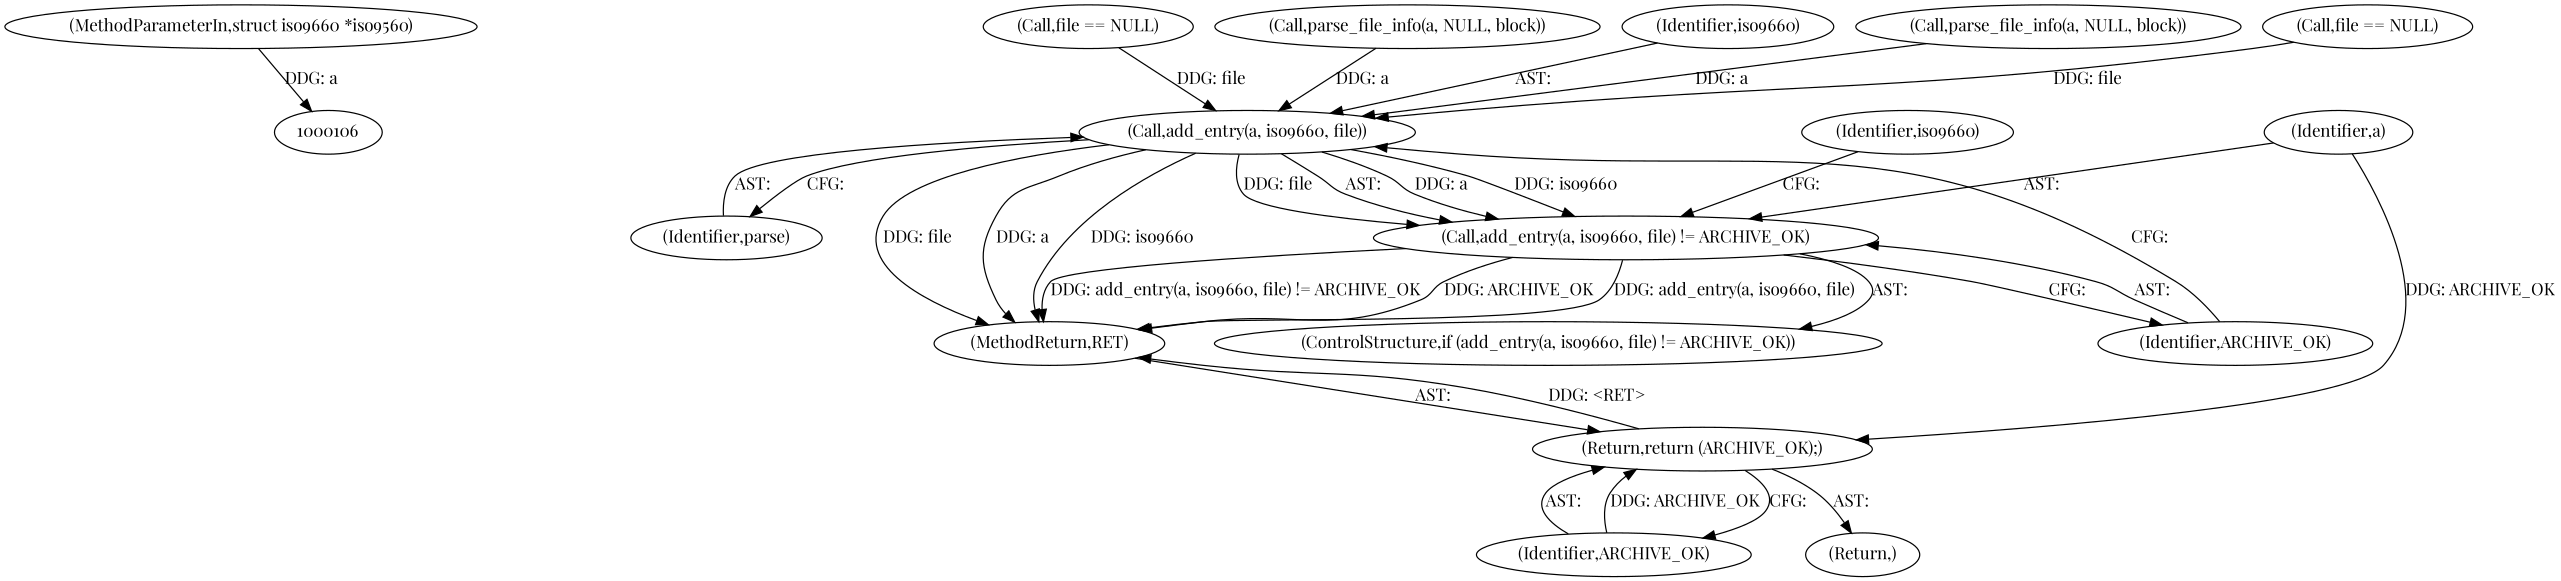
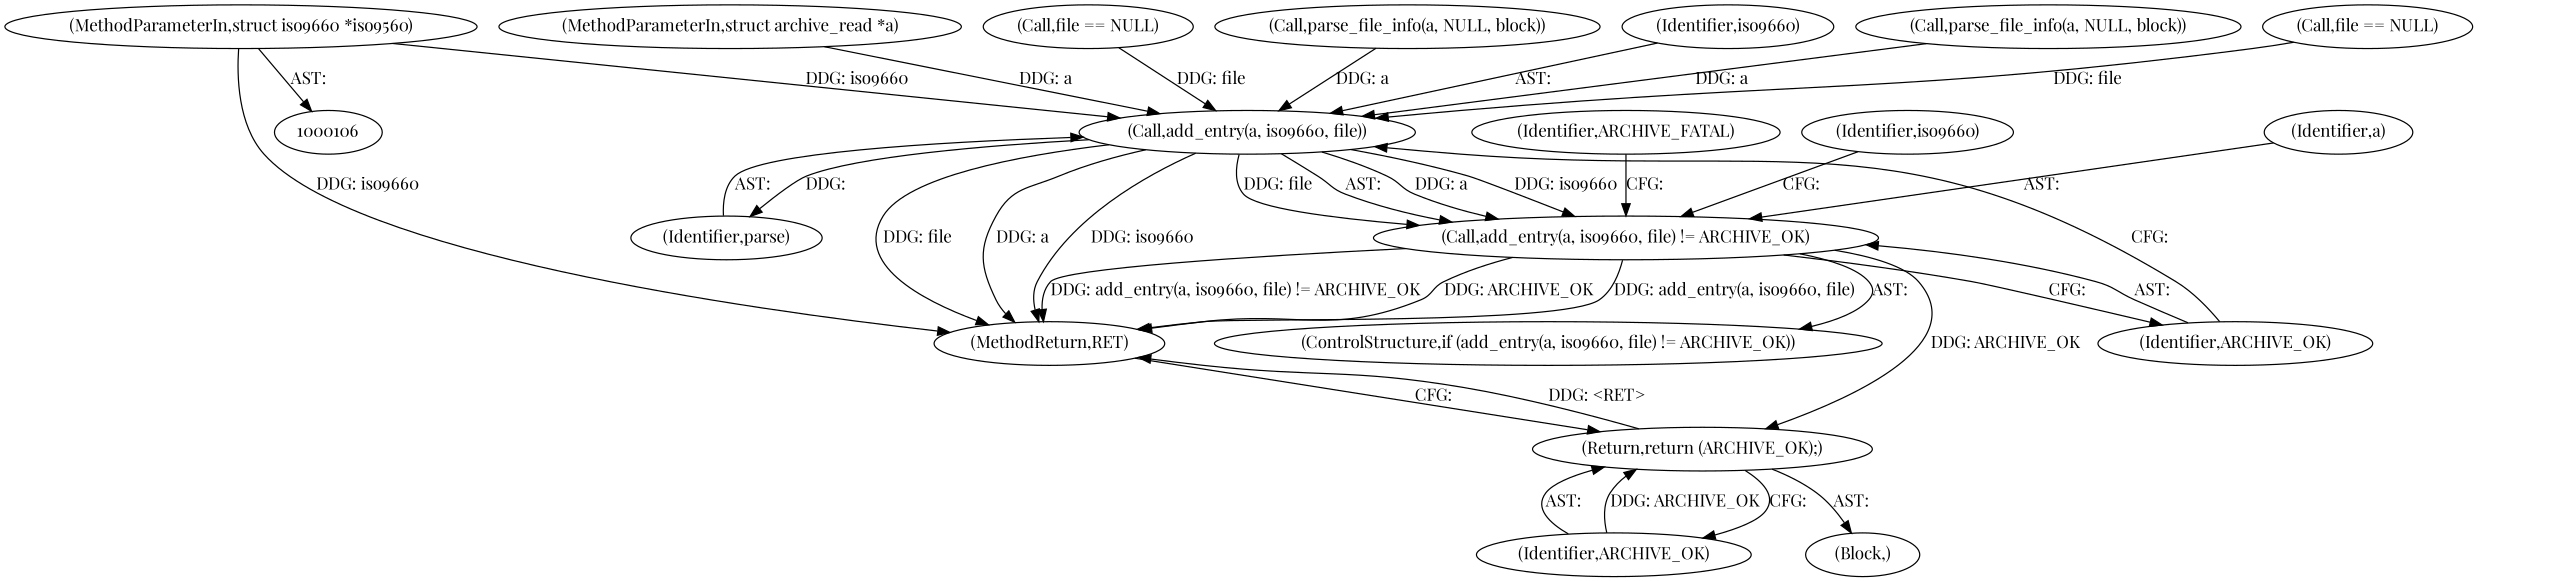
  digraph {
    fontname="Playfair Display"
    node [fontname="Playfair Display"]
    edge [fontname="Playfair Display"]
    n1 [label="(MethodParameterIn,struct iso9660 *iso9560)"]
    n2 [label="(Call,add_entry(a, iso9660, file))"]
    n3 [label="(MethodReturn,RET)"]
    1000106
    n5 [label="(Call,add_entry(a, iso9660, file) != ARCHIVE_OK)"]
    n6 [label="(Identifier,parse)"]
    n7 [label="(Return,return (ARCHIVE_OK);)"]
    n8 [label="(Identifier,ARCHIVE_OK)"]
    n9 [label="(ControlStructure,if (add_entry(a, iso9660, file) != ARCHIVE_OK))"]
    n10 [label="(Identifier,ARCHIVE_OK)"]
-   n11 [label="(Return,)"]
+   n11 [label="(Block,)"]
    n12 [label="(Call,file == NULL)"]
+   n13 [label="(MethodParameterIn,struct archive_read *a)"]
    n14 [label="(Identifier,iso9660)"]
    n15 [label="(Identifier,a)"]
    n16 [label="(Call,file == NULL)"]
    n17 [label="(Call,parse_file_info(a, NULL, block))"]
+   n18 [label="(Identifier,ARCHIVE_FATAL)"]
    n19 [label="(Identifier,iso9660)"]
    n20 [label="(Call,parse_file_info(a, NULL, block))"]
-   n1 -> 1000106 [label="DDG: a"]
+   n1 -> n2 [label="DDG: iso9660"]
+   n1 -> n3 [label="DDG: iso9660"]
+   n1 -> 1000106 [label="AST: "]
    n2 -> n3 [label="DDG: file"]
    n2 -> n3 [label="DDG: a"]
    n2 -> n3 [label="DDG: iso9660"]
    n2 -> n5 [label="AST: "]
    n2 -> n5 [label="DDG: a"]
    n2 -> n5 [label="DDG: iso9660"]
    n2 -> n5 [label="DDG: file"]
-   n2 -> n6 [label="CFG: "]
-   n3 -> n7 [label="AST: "]
+   n2 -> n6 [label="DDG: "]
+   n3 -> n7 [label="CFG: "]
    n5 -> n3 [label="DDG: add_entry(a, iso9660, file)"]
    n5 -> n3 [label="DDG: add_entry(a, iso9660, file) != ARCHIVE_OK"]
    n5 -> n3 [label="DDG: ARCHIVE_OK"]
-   n15 -> n7 [label="DDG: ARCHIVE_OK"]
+   n5 -> n7 [label="DDG: ARCHIVE_OK"]
    n5 -> n8 [label="CFG: "]
    n5 -> n9 [label="AST: "]
    n6 -> n2 [label="AST: "]
    n7 -> n3 [label="DDG: <RET>"]
    n7 -> n10 [label="CFG: "]
    n7 -> n11 [label="AST: "]
    n8 -> n2 [label="CFG: "]
    n8 -> n5 [label="AST: "]
    n10 -> n7 [label="AST: "]
    n10 -> n7 [label="DDG: ARCHIVE_OK"]
    n12 -> n2 [label="DDG: file"]
+   n13 -> n2 [label="DDG: a"]
    n14 -> n5 [label="CFG: "]
    n15 -> n5 [label="AST: "]
    n16 -> n2 [label="DDG: file"]
    n17 -> n2 [label="DDG: a"]
+   n18 -> n5 [label="CFG: "]
    n19 -> n2 [label="AST: "]
    n20 -> n2 [label="DDG: a"]
  }
